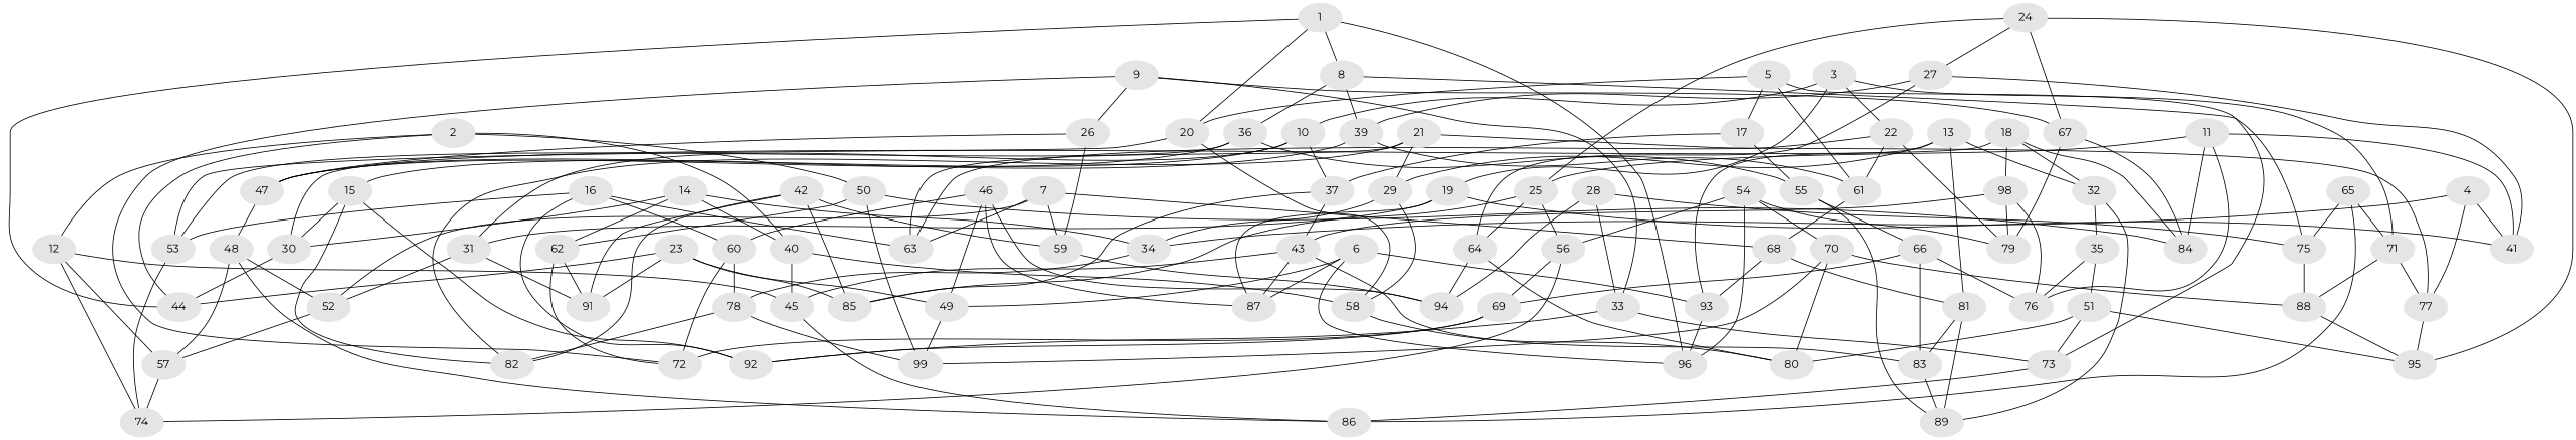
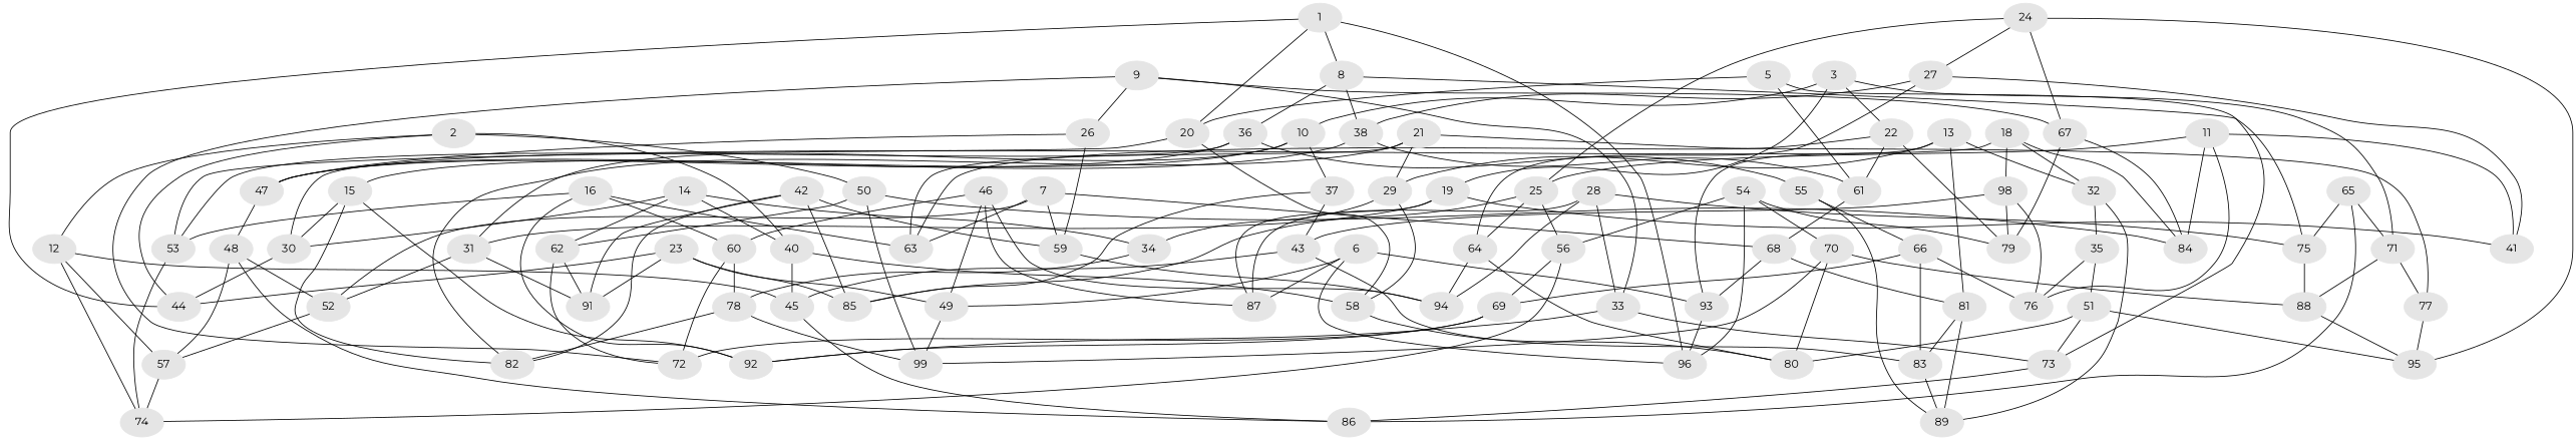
  graph {
    fontname=Montserrat
    node [color=gray90 fontname=Montserrat style=filled]
    edge [fontname=Montserrat]
    1
    8
    20
    44
    96
    36
-   39
+   39 [label=38]
    75
    53
    58
    2
    12
    40
    50
    45
    57
    74
    84
    62
    n20 [label=99]
    3
    10
    19
    22
    71
    15
    31
    37
    41
    87
    61
    63
    79
    77
    88
-   4
    34
    78
    65
    86
    95
    5
-   17
    73
    55
    68
    6
    49
    93
    7
    52
    59
    94
    81
    47
    9
    26
    33
    67
    72
    92
    30
    82
    91
    85
    43
    11
    25
    76
    56
    64
    13
    29
    32
    35
    89
    83
    14
    16
    60
    51
    66
    18
    n84 [label=98]
    80
    21
    23
    24
    27
    69
    48
    28
    42
    46
    54
    70
    1 -- 8
    1 -- 20
    1 -- 44
    1 -- 96
    8 -- 36
    8 -- 39
    8 -- 75
    20 -- 53
    20 -- 58
    36 -- 53
    36 -- 55
    36 -- 47
    39 -- 61
    39 -- 47
    75 -- 88
    53 -- 74
    58 -- 80
    2 -- 44
    2 -- 12
    2 -- 40
    2 -- 50
    12 -- 45
    12 -- 57
    12 -- 74
    40 -- 58
    40 -- 45
    50 -- 84
    50 -- 62
    50 -- n20
    45 -- 86
    57 -- 74
    62 -- 72
    62 -- 91
    3 -- 10
    3 -- 19
    3 -- 22
    3 -- 71
    10 -- 15
    10 -- 31
    10 -- 37
    19 -- 31
    19 -- 41
    19 -- 87
    22 -- 61
    22 -- 63
    22 -- 79
    71 -- 77
    71 -- 88
    15 -- 92
    15 -- 30
    15 -- 82
    31 -- 52
    31 -- 91
    37 -- 85
    37 -- 43
    61 -- 68
    77 -- 95
    88 -- 95
-   4 -- 41
-   4 -- 77
-   4 -- 34
    34 -- 78
    78 -- n20
    78 -- 82
    65 -- 75
    65 -- 71
    65 -- 86
    5 -- 20
    5 -- 61
-   5 -- 17
    5 -- 73
-   17 -- 37
-   17 -- 55
    73 -- 86
    55 -- 89
    55 -- 66
    68 -- 93
    68 -- 81
    6 -- 96
    6 -- 87
    6 -- 49
    6 -- 93
    49 -- n20
    93 -- 96
    7 -- 63
    7 -- 68
    7 -- 52
    7 -- 59
    52 -- 57
    59 -- 94
    81 -- 89
    81 -- 83
    47 -- 48
    9 -- 26
    9 -- 33
    9 -- 67
    9 -- 72
    26 -- 59
    26 -- 47
    33 -- 73
    33 -- 92
    67 -- 84
    67 -- 79
    30 -- 44
    43 -- 45
    43 -- 83
    11 -- 84
    11 -- 41
    11 -- 25
    11 -- 76
    25 -- 85
    25 -- 56
    25 -- 64
    56 -- 74
    56 -- 69
    64 -- 94
    64 -- 80
    13 -- 93
    13 -- 81
    13 -- 29
    13 -- 32
    29 -- 58
    29 -- 34
    32 -- 35
    32 -- 89
    35 -- 76
    35 -- 51
    83 -- 89
    14 -- 40
    14 -- 62
    14 -- 34
    14 -- 30
    16 -- 53
    16 -- 63
    16 -- 92
    16 -- 60
    60 -- 78
    60 -- 72
    51 -- 95
    51 -- 73
    51 -- 80
    66 -- 76
    66 -- 83
    66 -- 69
    18 -- 84
    18 -- 30
    18 -- 32
    18 -- n84
    n84 -- 79
    n84 -- 43
    n84 -- 76
    21 -- 63
    21 -- 77
    21 -- 82
    21 -- 29
    23 -- 44
    23 -- 49
    23 -- 91
    23 -- 85
    24 -- 95
    24 -- 67
    24 -- 25
    24 -- 27
    27 -- 39
    27 -- 41
    27 -- 64
    69 -- 72
    69 -- 92
    48 -- 57
    48 -- 86
    48 -- 52
    28 -- 75
-   43 -- 87
+   28 -- 87
    28 -- 94
    28 -- 33
    42 -- 59
    42 -- 82
    42 -- 91
    42 -- 85
    46 -- 87
    46 -- 49
    46 -- 94
    46 -- 60
    54 -- 96
    54 -- 79
    54 -- 56
    54 -- 70
    70 -- n20
    70 -- 88
    70 -- 80
  }
